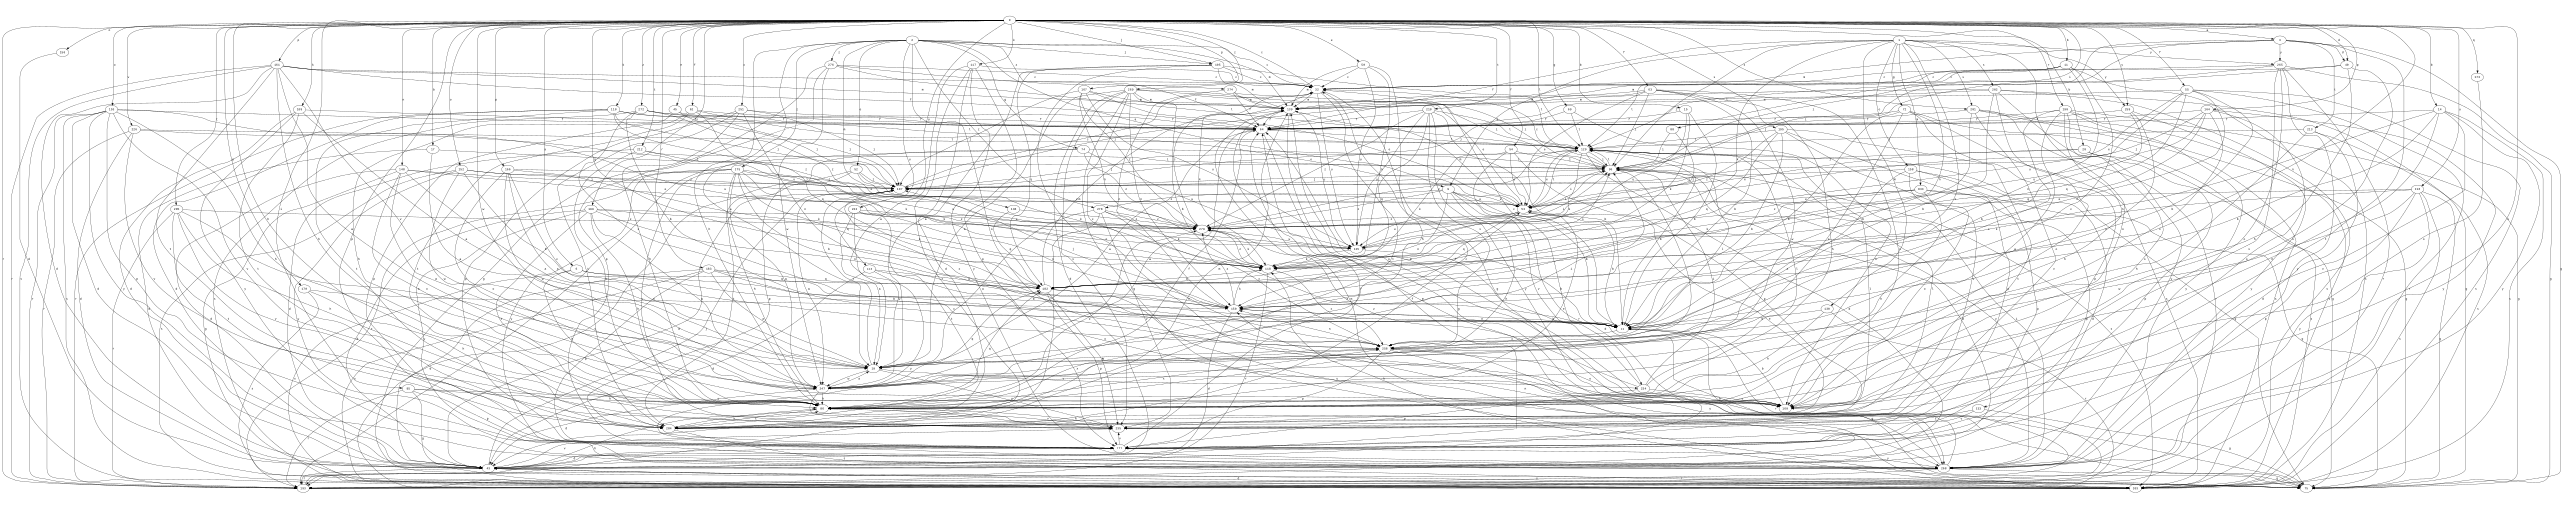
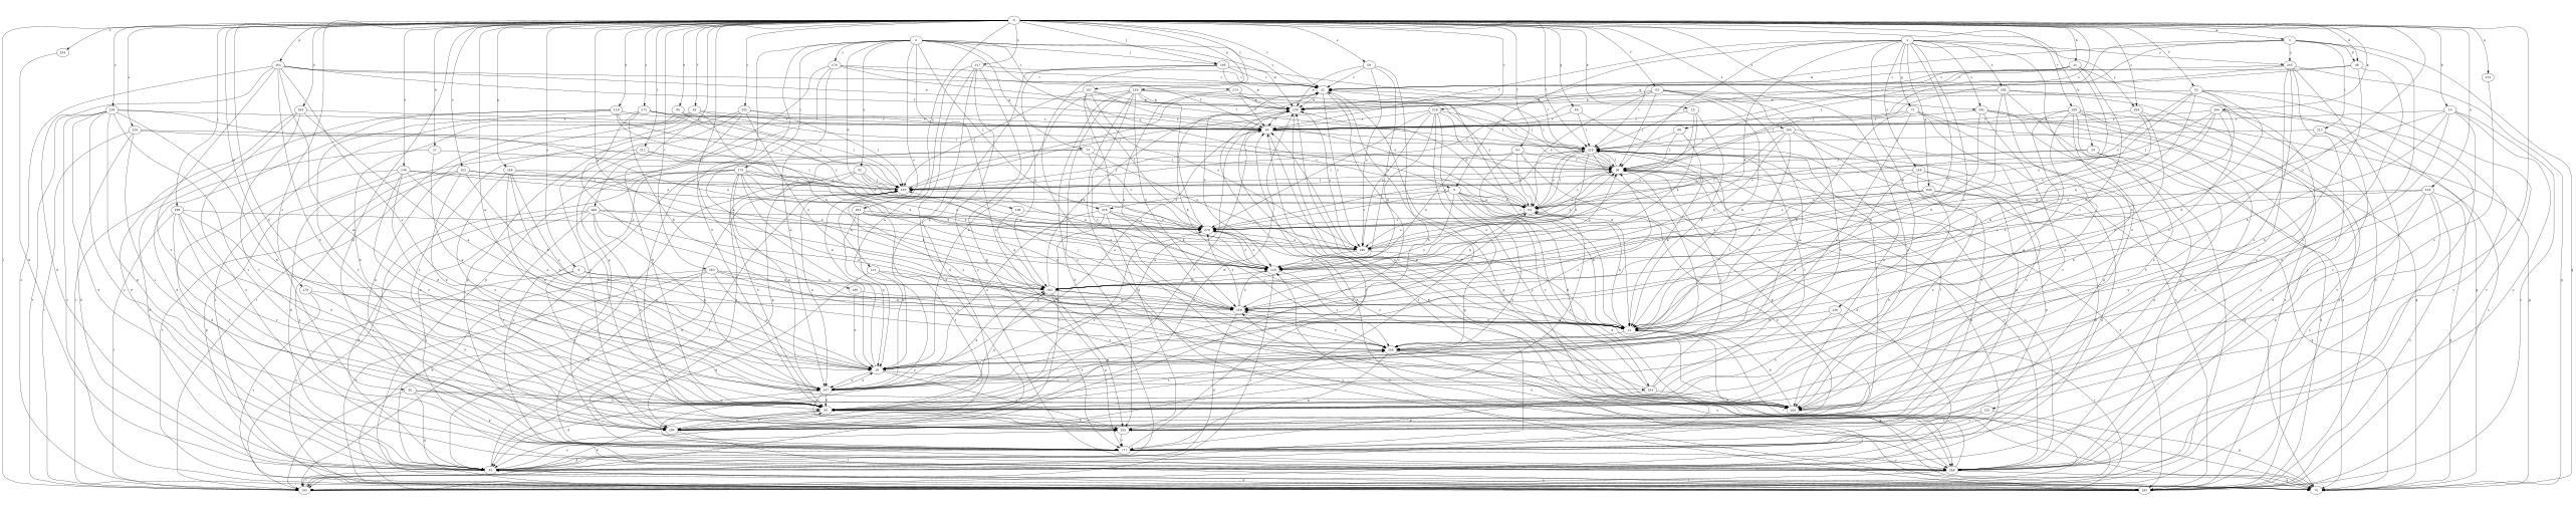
  strict digraph {
    fontname="Liberation Mono"
    node [fontname="Liberation Mono"]
    edge [fontname="Liberation Mono"]
    0
    3
    6
    11
    14
    15
    17
    20
    32
    40
    45
    50
    54
    55
    62
    63
    69
    86
    88
    95
    105
    109
    110
    117
    129
    148
    150
    152
    153
    156
    161
    164
    166
    167
    170
    171
    173
    182
    183
+   189
    190
    193
    195
    199
    201
    205
    210
    212
    216
    222
    226
    233
    247
    251
    259
    269
    272
    96
    265
    139
    75
    213
    n63 [label=284]
    21
    203
    258
    64
    235
    268
    118
    225
    10
    43
    53
    160
    107
    279
    1
    9
    72
    130
    n82 [label=833]
    158
    202
    278
    234
    2
    52
    74
    138
    224
    274
    275
    276
    0 -> 3 [label=a]
    0 -> 6 [label=a]
    0 -> 11 [label=b]
    0 -> 14 [label=b]
    0 -> 15 [label=b]
    0 -> 17 [label=b]
    0 -> 20 [label=b]
    0 -> 32 [label=c]
    0 -> 40 [label=d]
    0 -> 45 [label=e]
    0 -> 50 [label=e]
    0 -> 54 [label=f]
    0 -> 55 [label=f]
    0 -> 62 [label=f]
    0 -> 63 [label=f]
    0 -> 69 [label=g]
    0 -> 86 [label=h]
    0 -> 88 [label=i]
    0 -> 95 [label=i]
    0 -> 105 [label=j]
    0 -> 109 [label=k]
    0 -> 110 [label=k]
    0 -> 117 [label=k]
    0 -> 129 [label=l]
    0 -> 148 [label=n]
    0 -> 150 [label=n]
    0 -> 152 [label=o]
    0 -> 153 [label=o]
    0 -> 156 [label=o]
    0 -> 161 [label=p]
    0 -> 164 [label=p]
    0 -> 166 [label=p]
    0 -> 167 [label=p]
    0 -> 170 [label=p]
    0 -> 171 [label=p]
    0 -> 173 [label=q]
    0 -> 182 [label=q]
    0 -> 183 [label=r]
+   0 -> 189 [label=r]
    0 -> 190 [label=r]
    0 -> 193 [label=r]
    0 -> 195 [label=s]
    0 -> 199 [label=s]
    0 -> 201 [label=s]
    0 -> 205 [label=t]
    0 -> 210 [label=t]
    0 -> 212 [label=t]
    0 -> 216 [label=u]
    0 -> 222 [label=u]
    0 -> 226 [label=v]
    0 -> 233 [label=v]
    0 -> 247 [label=w]
    0 -> 251 [label=x]
    0 -> 259 [label=y]
    0 -> 269 [label=z]
    0 -> 272 [label=z]
    3 -> 40 [label=d]
    3 -> 129 [label=l]
    3 -> 96 [label=i]
    3 -> 265 [label=y]
    3 -> 139 [label=m]
    3 -> 75 [label=g]
    3 -> 213 [label=t]
    3 -> n63 [label=t]
    6 -> 86 [label=h]
    6 -> 182 [label=q]
    6 -> 21 [label=b]
    6 -> 203 [label=s]
    11 -> 32 [label=c]
    11 -> 129 [label=l]
    11 -> 150 [label=n]
    11 -> 139 [label=m]
    11 -> 203 [label=s]
    11 -> 258 [label=x]
    14 -> 86 [label=h]
    14 -> 150 [label=n]
    14 -> 21 [label=b]
    14 -> 203 [label=s]
    14 -> 64 [label=f]
    14 -> 235 [label=v]
    14 -> 268 [label=y]
    15 -> 21 [label=b]
    15 -> 64 [label=f]
    15 -> 118 [label=k]
    15 -> 225 [label=u]
    17 -> 96 [label=i]
    17 -> 10 [label=a]
    17 -> 43 [label=d]
    20 -> 171 [label=p]
    20 -> 96 [label=i]
    20 -> 203 [label=s]
    20 -> 53 [label=e]
    32 -> 139 [label=m]
    32 -> 75 [label=g]
    32 -> n63 [label=t]
    32 -> 118 [label=k]
    32 -> 225 [label=u]
    40 -> 32 [label=c]
    40 -> 86 [label=h]
    40 -> 96 [label=i]
    40 -> 160 [label=o]
    45 -> 86 [label=h]
    45 -> 64 [label=f]
    45 -> 107 [label=j]
    50 -> 32 [label=c]
    50 -> 86 [label=h]
    50 -> 139 [label=m]
    50 -> 118 [label=k]
    50 -> 225 [label=u]
    54 -> 171 [label=p]
    54 -> 193 [label=r]
    54 -> 96 [label=i]
    54 -> 118 [label=k]
    54 -> 53 [label=e]
    55 -> 150 [label=n]
    55 -> 182 [label=q]
    55 -> 193 [label=r]
    55 -> 139 [label=m]
    55 -> 21 [label=b]
    55 -> 203 [label=s]
    55 -> 225 [label=u]
    55 -> 53 [label=e]
    62 -> 171 [label=p]
    62 -> 182 [label=q]
    62 -> n63 [label=t]
    62 -> 64 [label=f]
    62 -> 53 [label=e]
    63 -> 86 [label=h]
    63 -> 247 [label=w]
    63 -> 96 [label=i]
    63 -> 139 [label=m]
    63 -> 21 [label=b]
    63 -> 53 [label=e]
    63 -> 160 [label=o]
    63 -> 107 [label=j]
    69 -> 129 [label=l]
    69 -> 64 [label=f]
    69 -> 160 [label=o]
    86 -> 182 [label=q]
    86 -> n63 [label=t]
    86 -> 258 [label=x]
    86 -> 64 [label=f]
    86 -> 235 [label=v]
    86 -> 53 [label=e]
    86 -> 279 [label=z]
    88 -> 96 [label=i]
    88 -> 279 [label=z]
    95 -> 86 [label=h]
    95 -> 171 [label=p]
    95 -> 193 [label=r]
    95 -> 75 [label=g]
    95 -> 160 [label=o]
    105 -> 32 [label=c]
    105 -> 129 [label=l]
    105 -> 182 [label=q]
    105 -> 139 [label=m]
    105 -> 10 [label=a]
    105 -> 160 [label=o]
    109 -> n63 [label=t]
    109 -> 64 [label=f]
    109 -> 268 [label=y]
    109 -> 10 [label=a]
    109 -> 43 [label=d]
-   110 -> 129 [label=l]
+   88 -> 129 [label=l]
    110 -> 193 [label=r]
    110 -> n63 [label=t]
    110 -> 64 [label=f]
    110 -> 43 [label=d]
    110 -> 107 [label=j]
    110 -> 279 [label=z]
    117 -> 32 [label=c]
    117 -> 171 [label=p]
    117 -> 193 [label=r]
    117 -> 268 [label=y]
    117 -> 10 [label=a]
    117 -> 43 [label=d]
    129 -> 96 [label=i]
    129 -> 75 [label=g]
    129 -> 21 [label=b]
    129 -> 118 [label=k]
    129 -> 43 [label=d]
    129 -> 53 [label=e]
    129 -> 107 [label=j]
    129 -> 279 [label=z]
    148 -> 247 [label=w]
    148 -> 75 [label=g]
    148 -> 10 [label=a]
    148 -> 43 [label=d]
    148 -> 53 [label=e]
    148 -> 160 [label=o]
    148 -> 107 [label=j]
    150 -> 21 [label=b]
    150 -> 118 [label=k]
    150 -> 43 [label=d]
    150 -> 107 [label=j]
    150 -> 279 [label=z]
    152 -> 247 [label=w]
    152 -> 21 [label=b]
    152 -> 203 [label=s]
    152 -> 268 [label=y]
    152 -> 118 [label=k]
    152 -> 107 [label=j]
    153 -> 86 [label=h]
    153 -> 171 [label=p]
    153 -> 193 [label=r]
    153 -> 203 [label=s]
    153 -> 64 [label=f]
    153 -> 235 [label=v]
    153 -> 268 [label=y]
    153 -> 225 [label=u]
    153 -> 43 [label=d]
    156 -> 43 [label=d]
    161 -> 32 [label=c]
    161 -> 86 [label=h]
-   161 -> 193 [label=r]
+   62 -> 193 [label=r]
    161 -> 247 [label=w]
    161 -> 139 [label=m]
    161 -> n63 [label=t]
    161 -> 203 [label=s]
    161 -> 64 [label=f]
    161 -> 10 [label=v]
    161 -> 43 [label=d]
    164 -> 182 [label=q]
    164 -> 258 [label=x]
    164 -> 64 [label=f]
    164 -> 268 [label=y]
    164 -> 225 [label=u]
    164 -> 160 [label=o]
    164 -> 107 [label=j]
    166 -> 247 [label=w]
    166 -> 258 [label=x]
    166 -> 10 [label=a]
    166 -> 53 [label=e]
    166 -> 160 [label=o]
    166 -> 107 [label=j]
    167 -> 139 [label=m]
    167 -> 118 [label=k]
    167 -> 225 [label=u]
    167 -> 53 [label=e]
    167 -> 107 [label=j]
    167 -> 279 [label=z]
    170 -> 86 [label=h]
    170 -> 150 [label=n]
    170 -> 203 [label=s]
    171 -> 64 [label=f]
-   171 -> 235 [label=v]
+   235 -> 171 [label=v]
    171 -> 268 [label=y]
    171 -> 43 [label=d]
    173 -> 160 [label=o]
    182 -> 150 [label=n]
    182 -> 171 [label=p]
    182 -> 139 [label=m]
    182 -> 235 [label=v]
    182 -> 268 [label=y]
    183 -> 171 [label=p]
    183 -> 182 [label=q]
    183 -> 21 [label=b]
    183 -> 203 [label=s]
    183 -> 258 [label=x]
    183 -> 10 [label=a]
    183 -> 43 [label=d]
+   189 -> 150 [label=n]
+   189 -> 10 [label=a]
    190 -> 86 [label=h]
    190 -> 247 [label=w]
    190 -> 75 [label=g]
    190 -> 203 [label=s]
    190 -> 258 [label=x]
    190 -> 64 [label=f]
    190 -> 268 [label=y]
    190 -> 160 [label=o]
    193 -> 86 [label=h]
    193 -> 139 [label=m]
    195 -> 129 [label=l]
    195 -> 171 [label=p]
    195 -> 182 [label=q]
    195 -> n63 [label=t]
    195 -> 21 [label=b]
    195 -> 235 [label=v]
    195 -> 279 [label=z]
    199 -> 86 [label=h]
    199 -> 150 [label=n]
    199 -> 247 [label=w]
    199 -> n63 [label=t]
    199 -> 268 [label=y]
    199 -> 118 [label=k]
    199 -> 43 [label=d]
    199 -> 279 [label=z]
    201 -> 193 [label=r]
    201 -> 75 [label=g]
    201 -> 21 [label=b]
    201 -> 203 [label=s]
    201 -> 64 [label=f]
    201 -> 235 [label=v]
    205 -> 86 [label=h]
    205 -> 193 [label=r]
    205 -> n63 [label=t]
    205 -> 235 [label=v]
    205 -> 10 [label=a]
    205 -> 279 [label=z]
    210 -> 129 [label=l]
    210 -> 182 [label=q]
    210 -> 21 [label=b]
    210 -> 258 [label=x]
    210 -> 64 [label=f]
    210 -> 268 [label=y]
    210 -> 225 [label=u]
    210 -> 279 [label=z]
    212 -> 86 [label=h]
    212 -> 96 [label=i]
    212 -> 118 [label=k]
    212 -> 43 [label=d]
    216 -> 171 [label=p]
    216 -> 247 [label=w]
    216 -> 75 [label=g]
    216 -> 203 [label=s]
    216 -> 268 [label=y]
    216 -> 118 [label=k]
    216 -> 53 [label=e]
    222 -> 150 [label=n]
    222 -> 247 [label=w]
    222 -> n63 [label=t]
    222 -> 10 [label=a]
    222 -> 279 [label=z]
    226 -> 129 [label=l]
    226 -> 193 [label=r]
    226 -> 235 [label=v]
    226 -> 225 [label=u]
    226 -> 43 [label=d]
    233 -> 75 [label=g]
    233 -> n63 [label=t]
    233 -> 235 [label=v]
    247 -> 86 [label=h]
    247 -> 182 [label=q]
    247 -> 258 [label=x]
    247 -> 235 [label=v]
    247 -> 10 [label=a]
    247 -> 43 [label=d]
    247 -> 53 [label=e]
    251 -> 86 [label=h]
    251 -> 150 [label=n]
    251 -> 171 [label=p]
    251 -> n63 [label=t]
    251 -> 64 [label=f]
    251 -> 107 [label=j]
    259 -> 21 [label=b]
    259 -> 258 [label=x]
    259 -> 64 [label=f]
    259 -> 268 [label=y]
    269 -> 150 [label=n]
    269 -> 96 [label=i]
    269 -> 139 [label=m]
    269 -> 75 [label=g]
    269 -> 21 [label=b]
    269 -> 258 [label=x]
    269 -> 235 [label=v]
    269 -> 10 [label=a]
    269 -> 43 [label=d]
    269 -> 53 [label=e]
    272 -> 21 [label=b]
    272 -> 203 [label=s]
    272 -> 258 [label=x]
    272 -> 64 [label=f]
    272 -> 107 [label=j]
    272 -> 279 [label=z]
    96 -> 32 [label=c]
    96 -> 129 [label=l]
    96 -> 247 [label=w]
    96 -> 203 [label=s]
    96 -> 268 [label=y]
    96 -> 43 [label=d]
    96 -> 107 [label=j]
    265 -> 32 [label=c]
    265 -> 193 [label=r]
    265 -> 75 [label=g]
    265 -> 235 [label=v]
    265 -> 268 [label=y]
    265 -> 160 [label=o]
    265 -> 107 [label=j]
    139 -> 64 [label=f]
    139 -> 225 [label=u]
    139 -> 160 [label=o]
    213 -> 86 [label=h]
    213 -> 129 [label=l]
    213 -> 203 [label=s]
    213 -> 43 [label=d]
    n63 -> 32 [label=c]
    n63 -> 86 [label=h]
    n63 -> 129 [label=l]
    n63 -> 139 [label=m]
    n63 -> 203 [label=s]
    n63 -> 53 [label=e]
    21 -> 32 [label=c]
    21 -> 150 [label=n]
    21 -> 193 [label=r]
    21 -> 258 [label=x]
    203 -> 139 [label=m]
    203 -> 118 [label=k]
    203 -> 43 [label=d]
    258 -> 129 [label=l]
    258 -> 150 [label=n]
    258 -> 171 [label=p]
    258 -> 75 [label=g]
    258 -> 268 [label=y]
    258 -> 10 [label=a]
    258 -> 160 [label=o]
    64 -> 129 [label=l]
    64 -> 247 [label=w]
    64 -> 75 [label=g]
    64 -> 10 [label=a]
    235 -> 86 [label=h]
    235 -> 129 [label=l]
    268 -> 150 [label=n]
    268 -> 193 [label=r]
    268 -> 96 [label=i]
    268 -> 75 [label=g]
    268 -> 21 [label=b]
    118 -> 182 [label=q]
    118 -> 193 [label=r]
    118 -> 96 [label=i]
    118 -> 258 [label=x]
    118 -> 279 [label=z]
    225 -> 96 [label=i]
    225 -> 21 [label=b]
    225 -> 118 [label=k]
    10 -> 247 [label=w]
    10 -> 96 [label=i]
    10 -> 235 [label=v]
    10 -> 107 [label=j]
    10 -> 234 [label=v]
    43 -> 193 [label=r]
    43 -> 203 [label=s]
    43 -> 64 [label=f]
    43 -> 235 [label=v]
    43 -> 107 [label=j]
    53 -> 129 [label=l]
    53 -> 182 [label=q]
    53 -> 96 [label=i]
    53 -> 139 [label=m]
    53 -> 21 [label=b]
    53 -> 225 [label=u]
    53 -> 279 [label=z]
    160 -> 139 [label=m]
    160 -> 21 [label=b]
    107 -> 32 [label=c]
    107 -> 247 [label=w]
    107 -> 258 [label=x]
    107 -> 43 [label=d]
    107 -> 53 [label=e]
    279 -> 32 [label=c]
    279 -> 96 [label=i]
    279 -> 118 [label=k]
    279 -> 225 [label=u]
    1 -> 150 [label=n]
    1 -> 201 [label=s]
    1 -> 259 [label=y]
    1 -> 96 [label=i]
    1 -> 265 [label=y]
    1 -> 258 [label=x]
    1 -> 64 [label=f]
    1 -> 118 [label=k]
    1 -> 160 [label=o]
    1 -> 9 [label=a]
    1 -> 72 [label=g]
    1 -> 130 [label=m]
    1 -> n82 [label=m]
    1 -> 158 [label=o]
    1 -> 202 [label=s]
    9 -> 86 [label=h]
    9 -> 150 [label=n]
    9 -> 21 [label=b]
    9 -> 43 [label=d]
    9 -> 53 [label=e]
    9 -> 279 [label=z]
    9 -> 278 [label=z]
    9 -> 234 [label=v]
    72 -> 171 [label=p]
    72 -> 75 [label=g]
    72 -> 21 [label=b]
    72 -> 203 [label=s]
    72 -> 64 [label=f]
    72 -> 10 [label=a]
    130 -> 86 [label=h]
    130 -> 193 [label=r]
    130 -> 21 [label=b]
    n82 -> 86 [label=h]
    n82 -> 171 [label=p]
    n82 -> 75 [label=g]
    n82 -> 118 [label=k]
    n82 -> 53 [label=e]
    n82 -> 279 [label=z]
    158 -> 171 [label=p]
    158 -> 10 [label=a]
    158 -> 43 [label=d]
    158 -> 160 [label=o]
    158 -> 107 [label=j]
    202 -> 139 [label=m]
    202 -> 75 [label=g]
    202 -> 21 [label=b]
    202 -> 203 [label=s]
    202 -> 268 [label=y]
    202 -> 160 [label=o]
    202 -> 107 [label=j]
    278 -> n63 [label=t]
    278 -> 258 [label=x]
    278 -> 235 [label=v]
    278 -> 118 [label=k]
    278 -> 10 [label=a]
    278 -> 279 [label=z]
    234 -> 129 [label=l]
    234 -> 171 [label=p]
    234 -> 96 [label=i]
    234 -> 64 [label=f]
    234 -> 160 [label=o]
    234 -> 279 [label=z]
    2 -> 32 [label=c]
    2 -> 86 [label=h]
    2 -> 105 [label=j]
    2 -> 139 [label=m]
    2 -> 10 [label=a]
    2 -> 160 [label=o]
    2 -> 9 [label=a]
    2 -> 278 [label=z]
    2 -> 52 [label=e]
    2 -> 74 [label=g]
    2 -> 138 [label=m]
    2 -> 224 [label=u]
    2 -> 274 [label=z]
    2 -> 275 [label=z]
    2 -> 276 [label=z]
    52 -> n63 [label=t]
    52 -> 203 [label=s]
    52 -> 118 [label=k]
    52 -> 107 [label=j]
    52 -> 279 [label=z]
    74 -> 171 [label=p]
    74 -> 193 [label=r]
    74 -> 96 [label=i]
    74 -> 225 [label=u]
    74 -> 279 [label=z]
    138 -> 182 [label=q]
    138 -> 279 [label=z]
    224 -> 182 [label=q]
    224 -> 268 [label=y]
    224 -> 43 [label=d]
    224 -> 160 [label=o]
    274 -> 150 [label=n]
    274 -> 96 [label=i]
    274 -> 139 [label=m]
    274 -> 64 [label=f]
    275 -> 86 [label=h]
    275 -> 182 [label=q]
    275 -> 193 [label=r]
    275 -> 247 [label=w]
    275 -> 21 [label=b]
    275 -> 235 [label=v]
    275 -> 268 [label=y]
    275 -> 118 [label=k]
    275 -> 225 [label=u]
    275 -> 107 [label=j]
    276 -> 32 [label=c]
    276 -> 129 [label=l]
    276 -> 171 [label=p]
    276 -> 247 [label=w]
    276 -> 75 [label=g]
    276 -> 64 [label=f]
  }
